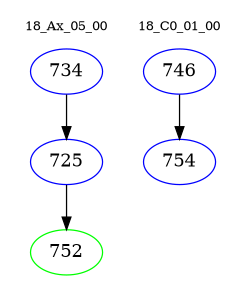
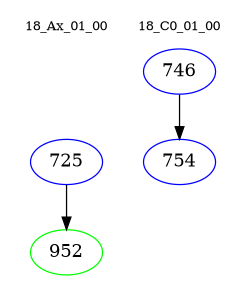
  digraph {
    node [color=blue]
    edge [color=black]
-   n1 [label=734]
-   n2 [color=green label=752]
+   n2 [color=green label=952]
    n3 [label=725]
    n4 [label=746]
    n5 [label=754]
    subgraph cluster_1 {
      color=white
      fontsize=10
-     label="18_Ax_05_00"
-     n1
+     label="18_Ax_01_00"
      n2
      n3
    }
    subgraph cluster_2 {
      color=white
      fontsize=10
      label="18_C0_01_00"
      n4
      n5
    }
-   n1 -> n3
    n3 -> n2
    n4 -> n5
  }
